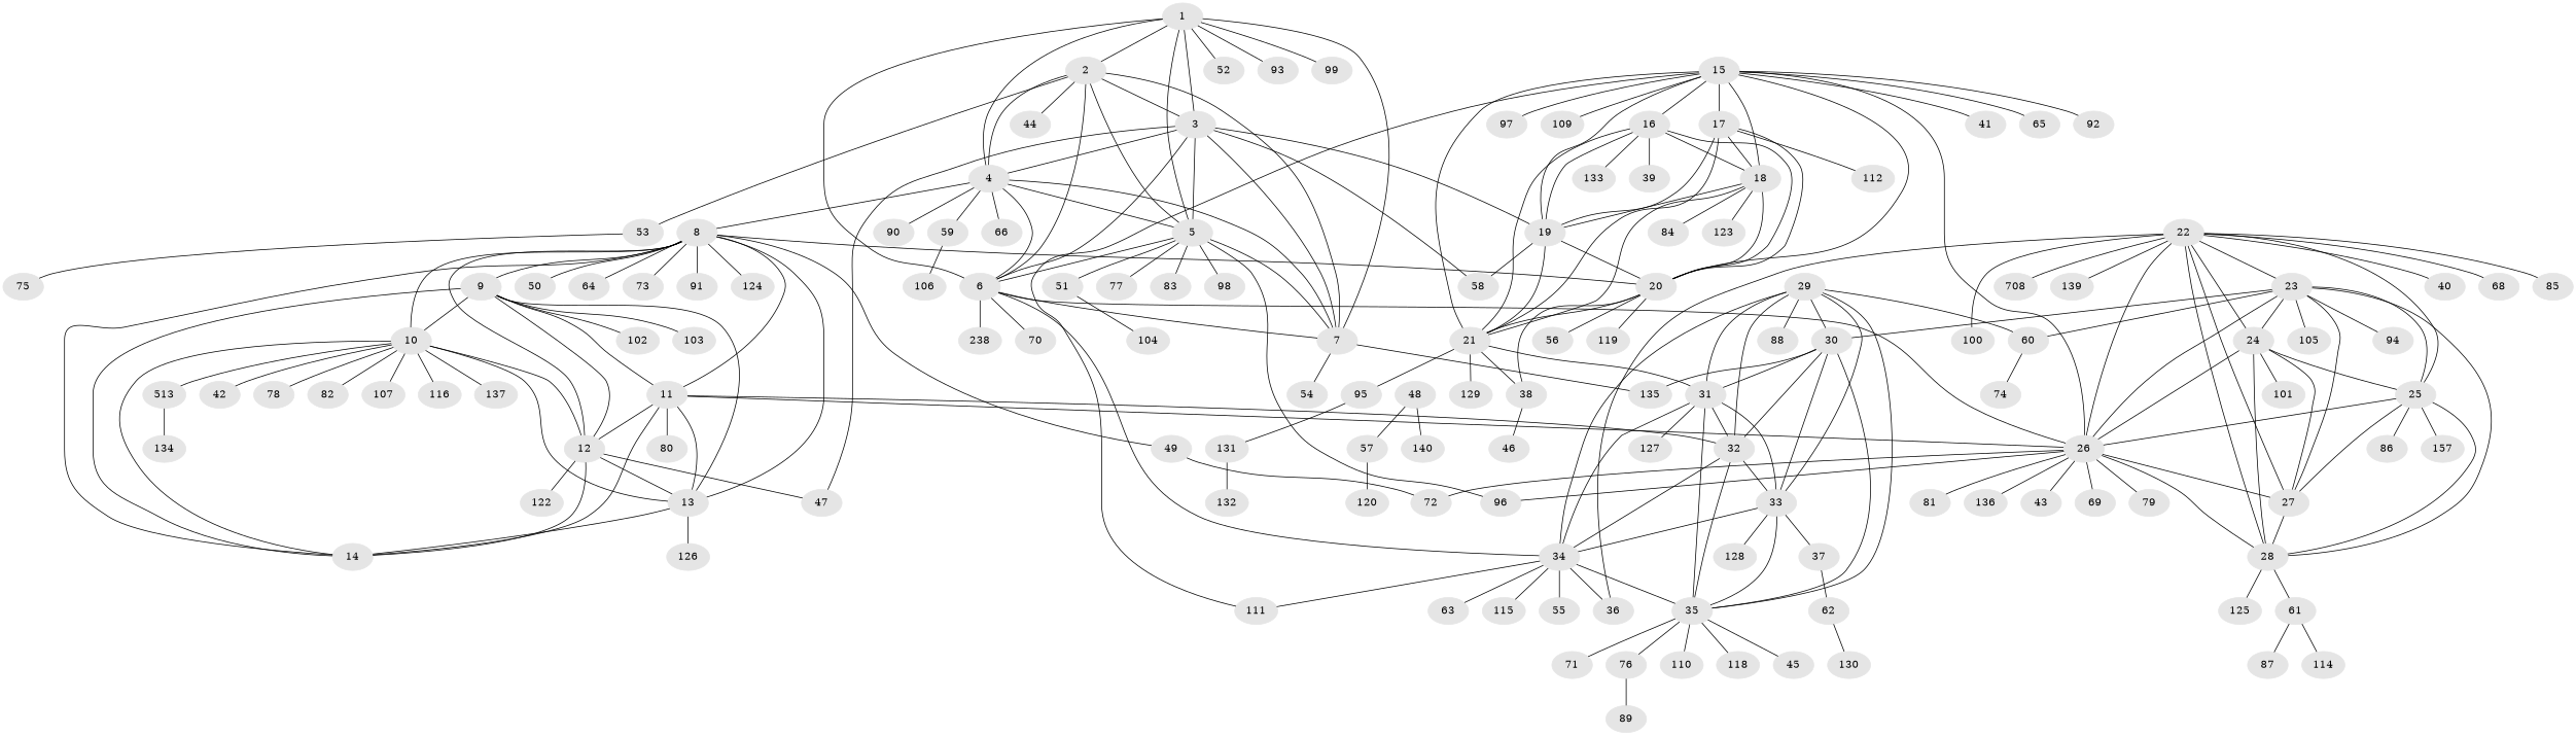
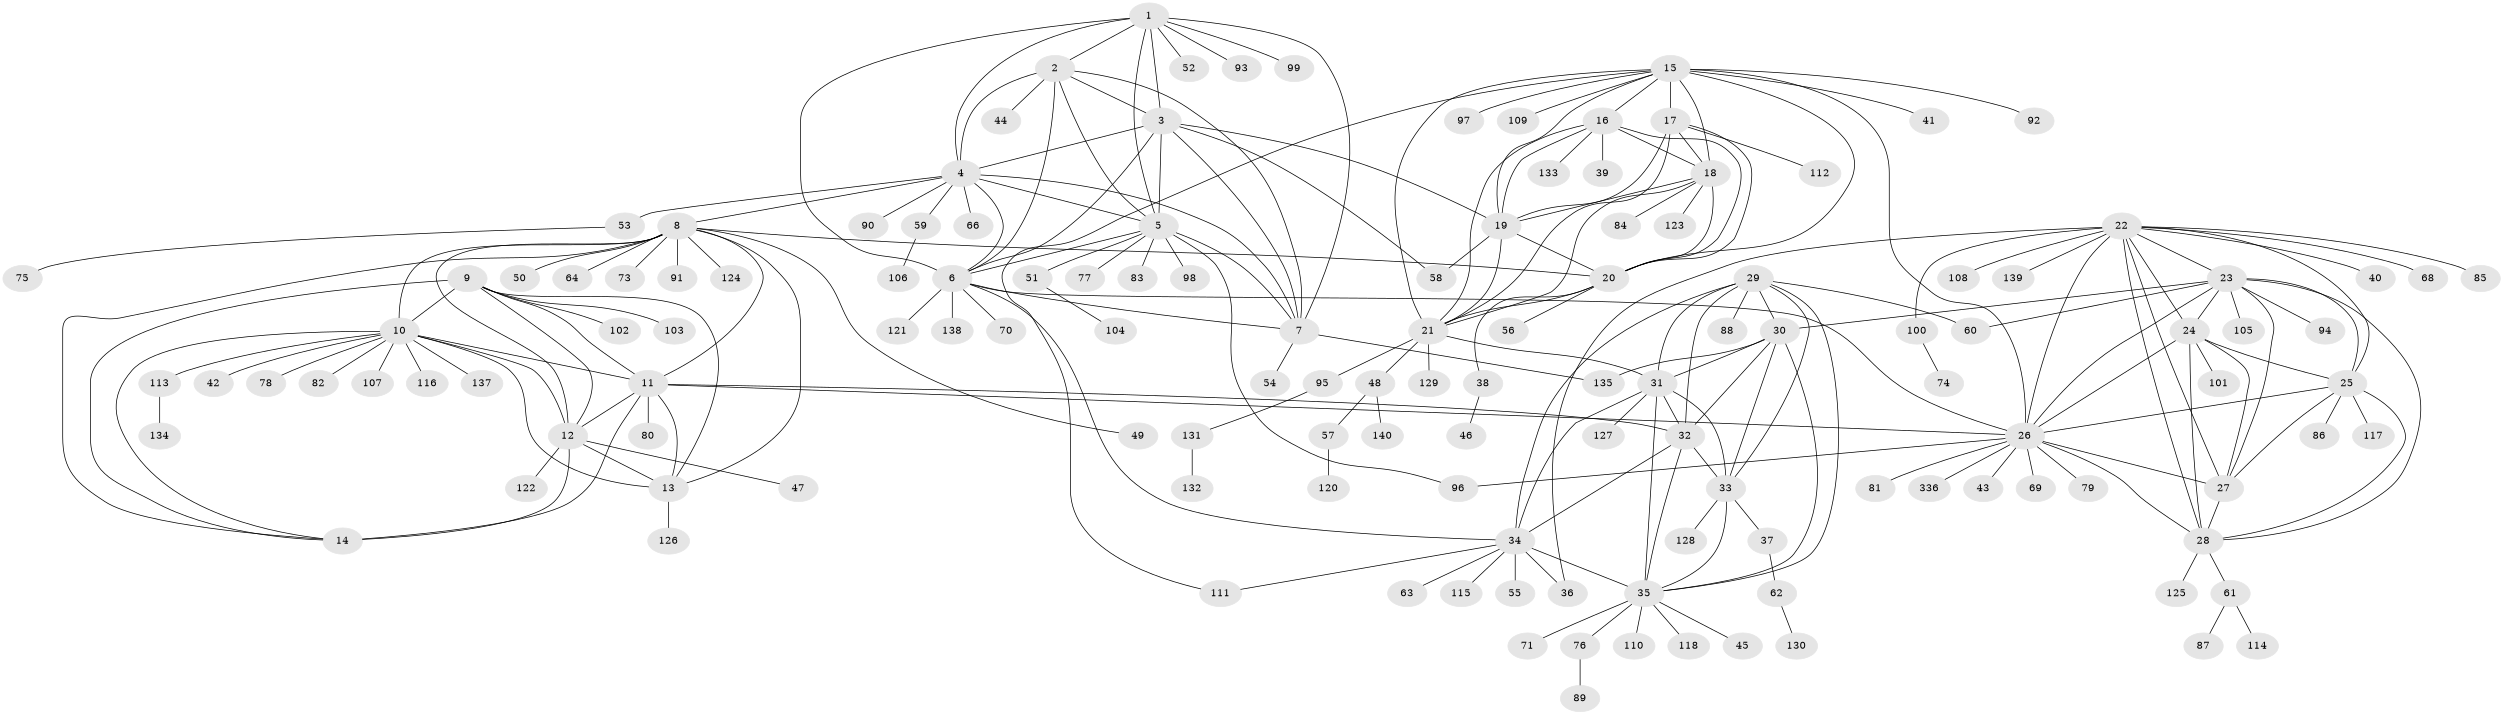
  graph {
    node [color=gray90 style=filled]
    1
    2
    3
    4
    5
    6
    7
    52
    93
    99
    44
    53
    19
    47
    58
    8
    59
    66
    90
    51
    77
    83
    96
    98
    26
    34
    70
-   138 [label=238]
+   121
+   138
    54
    135
    75
    20
    21
    9
    10
    11
    12
    13
    14
    49
    50
    64
    73
    91
    124
    106
    104
    27
    28
    43
    69
-   72
    79
    81
-   136
+   136 [label=336]
    111
    36
    35
    55
    63
    115
    102
    103
    42
    78
    82
    107
-   113 [label=513]
+   113
    116
    137
    32
    80
    122
    126
    38
    56
-   119
    134
    33
    15
    16
    17
    18
    41
-   65
    92
    97
    109
    39
    133
    112
    84
    123
    31
    48
    95
    129
    46
    127
    57
    140
    131
    22
    23
    24
    25
    40
    68
    85
    100
-   108 [label=708]
+   108
    139
    30
    60
    94
    105
    101
    86
-   117 [label=157]
+   117
    61
    125
    74
    87
    114
    29
    88
    37
    128
    45
    71
    76
    110
    118
    62
    89
    130
    120
    132
    1 -- 2
    1 -- 3
    1 -- 4
    1 -- 5
    1 -- 6
    1 -- 7
    1 -- 52
    1 -- 93
    1 -- 99
    2 -- 3
    2 -- 4
    2 -- 5
    2 -- 6
    2 -- 7
    2 -- 44
-   2 -- 53
+   4 -- 53
    3 -- 4
    3 -- 5
    3 -- 6
    3 -- 7
    3 -- 19
-   3 -- 47
    3 -- 58
    4 -- 5
    4 -- 6
    4 -- 7
    4 -- 8
    4 -- 59
    4 -- 66
    4 -- 90
    5 -- 6
    5 -- 7
    5 -- 51
    5 -- 77
    5 -- 83
    5 -- 96
    5 -- 98
    6 -- 7
    6 -- 26
    6 -- 34
    6 -- 70
+   6 -- 121
    6 -- 138
    7 -- 54
    7 -- 135
    53 -- 75
    19 -- 58
    19 -- 20
    19 -- 21
    8 -- 20
-   8 -- 9
    8 -- 10
    8 -- 11
    8 -- 12
    8 -- 13
    8 -- 14
    8 -- 49
    8 -- 50
    8 -- 64
    8 -- 73
    8 -- 91
    8 -- 124
    59 -- 106
    51 -- 104
    26 -- 96
    26 -- 27
    26 -- 28
    26 -- 43
    26 -- 69
-   26 -- 72
    26 -- 79
    26 -- 81
    26 -- 136
    34 -- 111
    34 -- 36
    34 -- 35
    34 -- 55
    34 -- 63
    34 -- 115
    20 -- 21
    20 -- 38
    20 -- 56
-   20 -- 119
    21 -- 31
-   21 -- 38
+   21 -- 48
    21 -- 95
    21 -- 129
    9 -- 10
    9 -- 11
    9 -- 12
    9 -- 13
    9 -- 14
    9 -- 102
    9 -- 103
+   10 -- 11
    10 -- 12
    10 -- 13
    10 -- 14
    10 -- 42
    10 -- 78
    10 -- 82
    10 -- 107
    10 -- 113
    10 -- 116
    10 -- 137
    11 -- 26
    11 -- 12
    11 -- 13
    11 -- 14
    11 -- 32
    11 -- 80
    12 -- 47
    12 -- 13
    12 -- 14
    12 -- 122
-   13 -- 14
    13 -- 126
-   49 -- 72
    27 -- 28
    28 -- 61
    28 -- 125
    35 -- 45
    35 -- 71
    35 -- 76
    35 -- 110
    35 -- 118
    113 -- 134
    32 -- 34
    32 -- 35
    32 -- 33
    38 -- 46
-   33 -- 34
    33 -- 35
    33 -- 37
    33 -- 128
    15 -- 19
    15 -- 26
    15 -- 20
    15 -- 21
    15 -- 111
    15 -- 16
    15 -- 17
    15 -- 18
    15 -- 41
-   15 -- 65
    15 -- 92
    15 -- 97
    15 -- 109
    16 -- 19
    16 -- 20
    16 -- 21
    16 -- 18
    16 -- 39
    16 -- 133
    17 -- 19
    17 -- 20
    17 -- 21
    17 -- 18
    17 -- 112
    18 -- 19
    18 -- 20
    18 -- 21
    18 -- 84
    18 -- 123
    31 -- 34
    31 -- 35
    31 -- 32
    31 -- 33
    31 -- 127
    48 -- 57
    48 -- 140
    95 -- 131
    57 -- 120
    131 -- 132
    22 -- 26
    22 -- 27
    22 -- 28
    22 -- 36
    22 -- 23
    22 -- 24
    22 -- 25
    22 -- 40
    22 -- 68
    22 -- 85
    22 -- 100
    22 -- 108
    22 -- 139
    23 -- 26
    23 -- 27
    23 -- 28
    23 -- 24
    23 -- 25
    23 -- 30
    23 -- 60
    23 -- 94
    23 -- 105
    24 -- 26
    24 -- 27
    24 -- 28
    24 -- 25
    24 -- 101
    25 -- 26
    25 -- 27
    25 -- 28
    25 -- 86
    25 -- 117
    30 -- 135
    30 -- 35
    30 -- 32
    30 -- 33
    30 -- 31
-   60 -- 74
+   100 -- 74
    61 -- 87
    61 -- 114
    29 -- 34
    29 -- 35
    29 -- 32
    29 -- 33
    29 -- 31
    29 -- 30
    29 -- 60
    29 -- 88
    37 -- 62
    76 -- 89
    62 -- 130
  }
